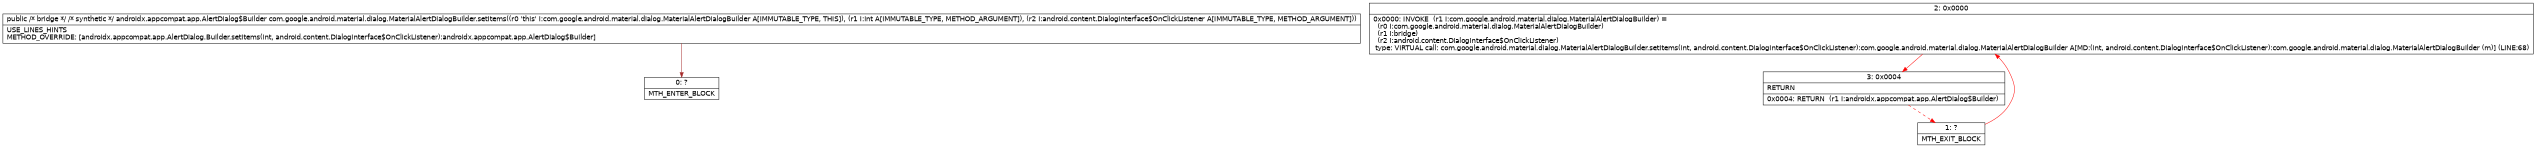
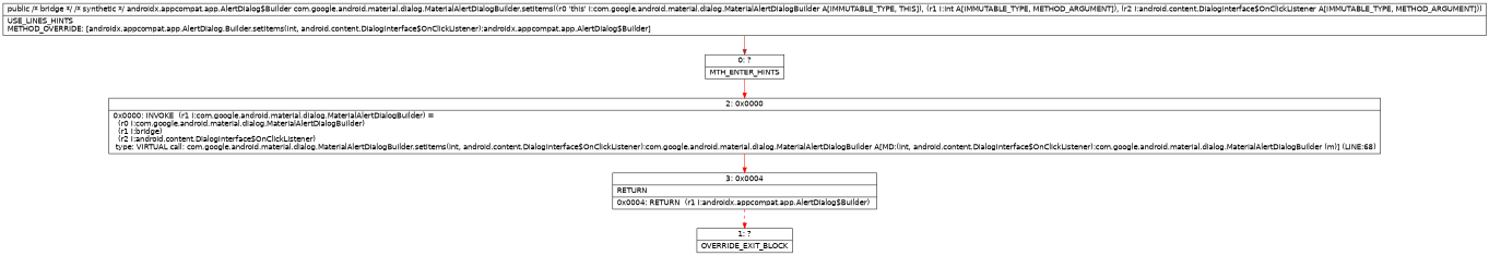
  digraph {
    fontname="DejaVu Sans"
    node [fontname="DejaVu Sans" shape=record]
    edge [color=red fontname="DejaVu Sans" style=solid]
-   n1 [label="{0\:\ ?|MTH_ENTER_BLOCK\l}"]
+   n1 [label="{0\:\ ?|MTH_ENTER_HINTS\l}"]
    n2 [label="{2\:\ 0x0000|0x0000: INVOKE  (r1 I:com.google.android.material.dialog.MaterialAlertDialogBuilder) = \l  (r0 I:com.google.android.material.dialog.MaterialAlertDialogBuilder)\l  (r1 I:bridge)\l  (r2 I:android.content.DialogInterface$OnClickListener)\l type: VIRTUAL call: com.google.android.material.dialog.MaterialAlertDialogBuilder.setItems(int, android.content.DialogInterface$OnClickListener):com.google.android.material.dialog.MaterialAlertDialogBuilder A[MD:(int, android.content.DialogInterface$OnClickListener):com.google.android.material.dialog.MaterialAlertDialogBuilder (m)] (LINE:68)\l}"]
    n3 [label="{3\:\ 0x0004|RETURN\l|0x0004: RETURN  (r1 I:androidx.appcompat.app.AlertDialog$Builder) \l}"]
-   n4 [label="{1\:\ ?|MTH_EXIT_BLOCK\l}"]
+   n4 [label="{1\:\ ?|OVERRIDE_EXIT_BLOCK\l}"]
    n5 [label="{public \/* bridge *\/ \/* synthetic *\/ androidx.appcompat.app.AlertDialog$Builder com.google.android.material.dialog.MaterialAlertDialogBuilder.setItems((r0 'this' I:com.google.android.material.dialog.MaterialAlertDialogBuilder A[IMMUTABLE_TYPE, THIS]), (r1 I:int A[IMMUTABLE_TYPE, METHOD_ARGUMENT]), (r2 I:android.content.DialogInterface$OnClickListener A[IMMUTABLE_TYPE, METHOD_ARGUMENT]))  | USE_LINES_HINTS\lMETHOD_OVERRIDE: [androidx.appcompat.app.AlertDialog.Builder.setItems(int, android.content.DialogInterface$OnClickListener):androidx.appcompat.app.AlertDialog$Builder]\l}"]
-   n4 -> n2
+   n1 -> n2
    n2 -> n3
    n3 -> n4 [style=dashed]
    n5 -> n1 [color=brown]
  }
